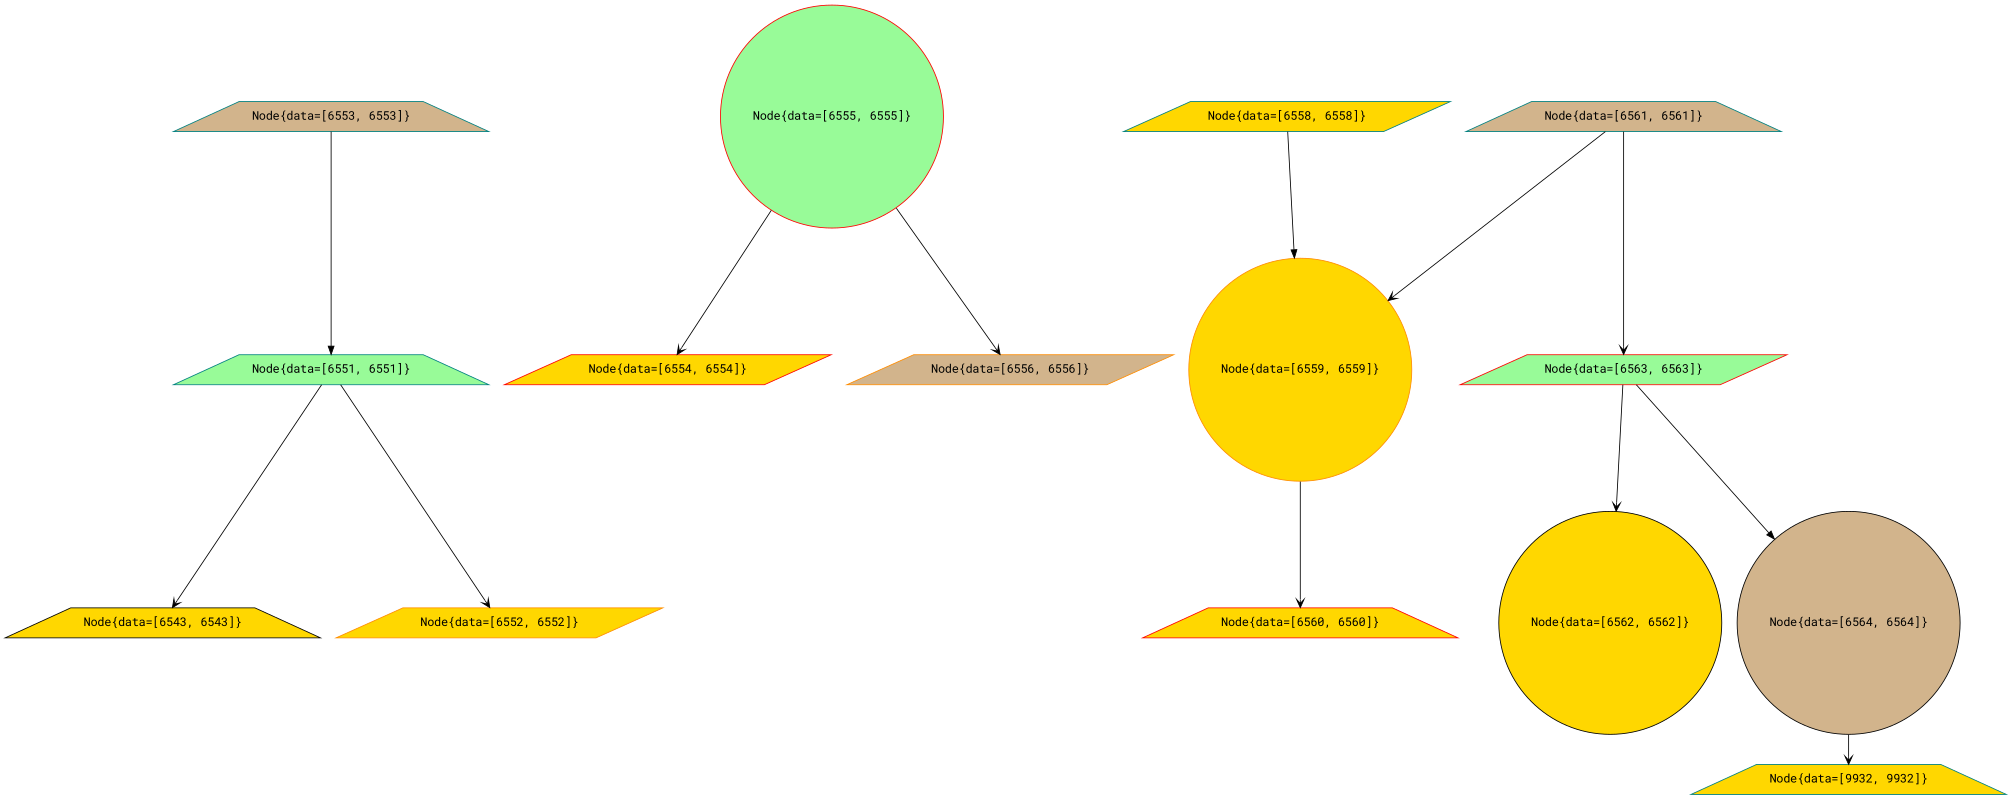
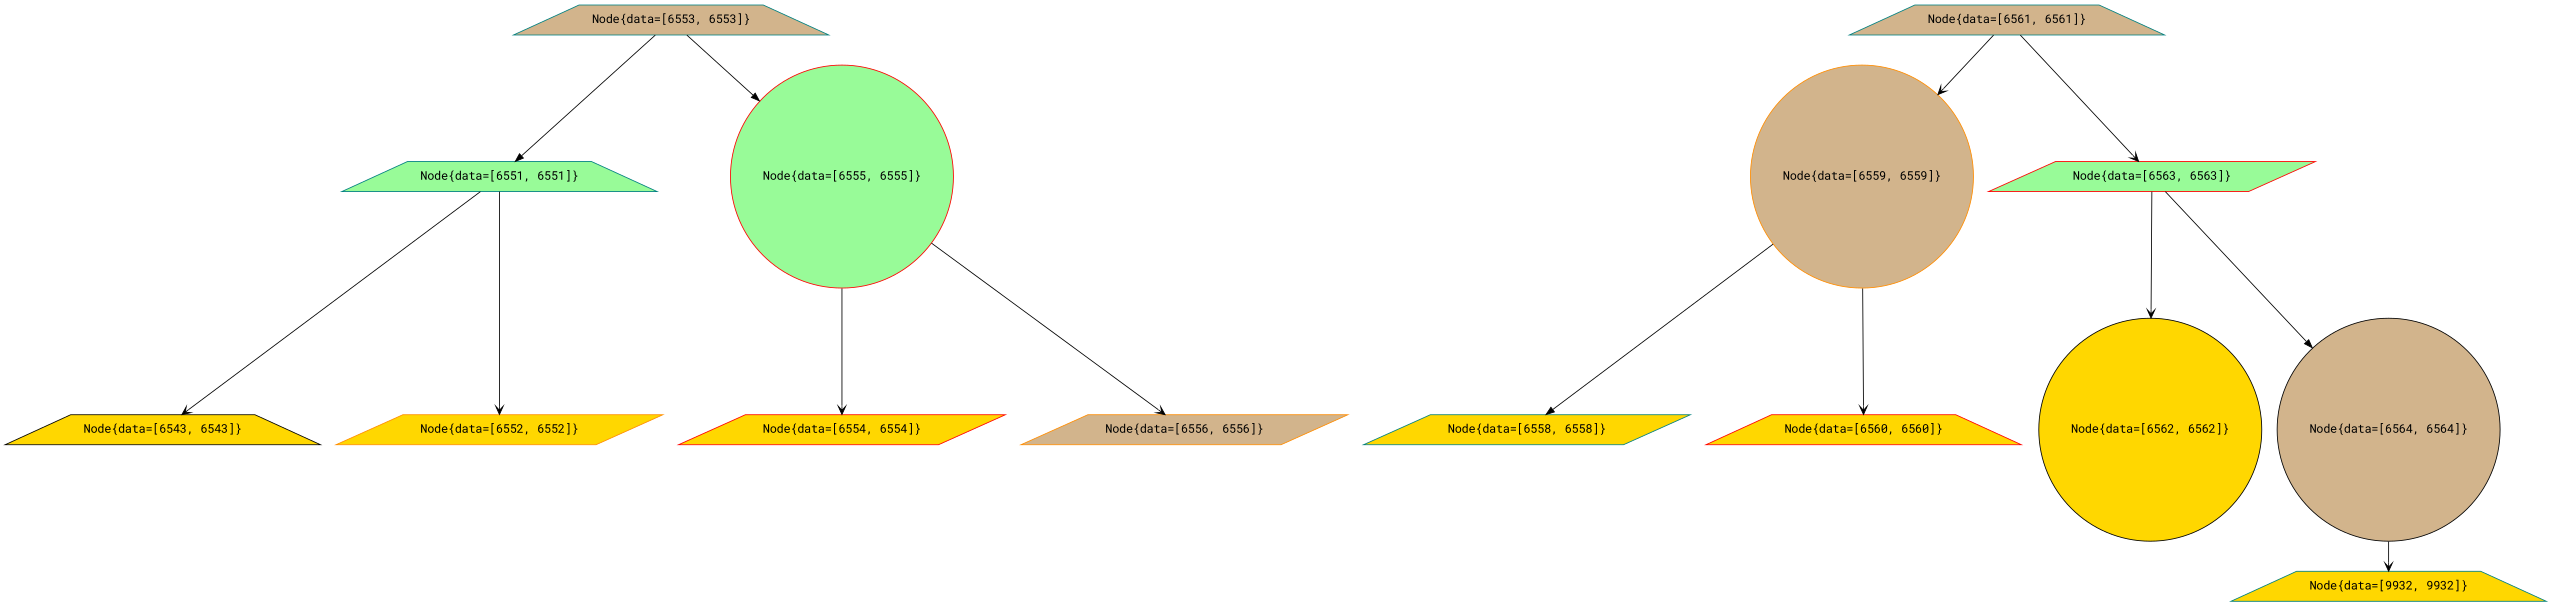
  digraph {
    fontname="Roboto Mono"
    node [color=teal fillcolor=gold fontname="Roboto Mono" shape=trapezium style=filled]
    edge [arrowhead=vee fontname="Roboto Mono"]
    n1 [fillcolor=tan label="Node{data=[6553, 6553]}"]
    n2 [fillcolor=palegreen label="Node{data=[6551, 6551]}"]
    n3 [color=red fillcolor=palegreen label="Node{data=[6555, 6555]}" shape=circle]
    n4 [fillcolor=tan label="Node{data=[6561, 6561]}"]
-   n5 [color=darkorange label="Node{data=[6559, 6559]}" shape=circle]
+   n5 [color=darkorange fillcolor=tan label="Node{data=[6559, 6559]}" shape=circle]
    n6 [color=red fillcolor=palegreen label="Node{data=[6563, 6563]}" shape=parallelogram]
    n7 [color=black label="Node{data=[6543, 6543]}"]
    n8 [color=darkorange label="Node{data=[6552, 6552]}" shape=parallelogram]
    n9 [color=red label="Node{data=[6554, 6554]}" shape=parallelogram]
    n10 [color=darkorange fillcolor=tan label="Node{data=[6556, 6556]}" shape=parallelogram]
    n11 [label="Node{data=[6558, 6558]}" shape=parallelogram]
    n12 [color=red label="Node{data=[6560, 6560]}"]
    n13 [color=black label="Node{data=[6562, 6562]}" shape=circle]
    n14 [color=black fillcolor=tan label="Node{data=[6564, 6564]}" shape=circle]
    n15 [label="Node{data=[9932, 9932]}"]
    n1 -> n2 [arrowhead=normal]
+   n1 -> n3 [arrowhead=normal]
    n2 -> n7
    n2 -> n8
    n3 -> n9
    n3 -> n10
    n4 -> n5
    n4 -> n6
-   n11 -> n5 [arrowhead=normal]
+   n5 -> n11 [arrowhead=normal]
    n5 -> n12
    n6 -> n13
    n6 -> n14 [arrowhead=normal]
    n14 -> n15
  }
